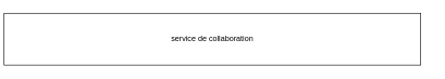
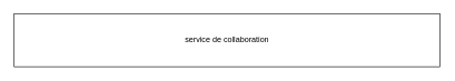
  <mxCell id="0" />
  <mxCell id="1" parent="0" />
- <mxCell id="2" value="service de collaboration" style="rounded=0;whiteSpace=wrap;html=1;" vertex="1" parent="1"><mxGeometry x="5" y="20" width="640" height="80" as="geometry" /></mxCell>
+ <mxCell id="2" value="service de collaboration" style="rounded=0;whiteSpace=wrap;html=1;" vertex="1" parent="1"><mxGeometry x="20" y="20" width="640" height="80" as="geometry" /></mxCell>
